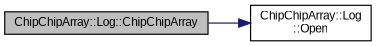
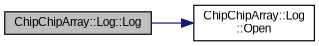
  digraph {
    rankdir=LR
    fontname="Liberation Sans"
    node [color=black fontname="Liberation Sans" fontsize=10 shape=record style=filled]
-   n1 [fillcolor=grey75 fontcolor=black height=0.2 label="ChipChipArray::Log::ChipChipArray" width=0.4]
+   n1 [fillcolor=grey75 fontcolor=black height=0.2 label="ChipChipArray::Log::Log" width=0.4]
    n2 [fillcolor=white height=0.2 label="ChipChipArray::Log\l::Open" width=0.4]
    n1 -> n2 [color=midnightblue fontname="Liberation Sans" fontsize=10 labelfontname=Helvetica labelfontsize=10 style=solid]
  }
